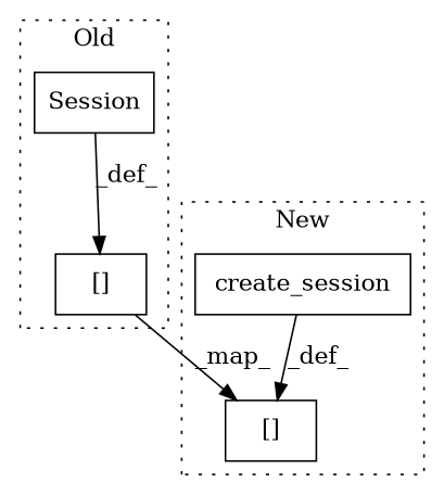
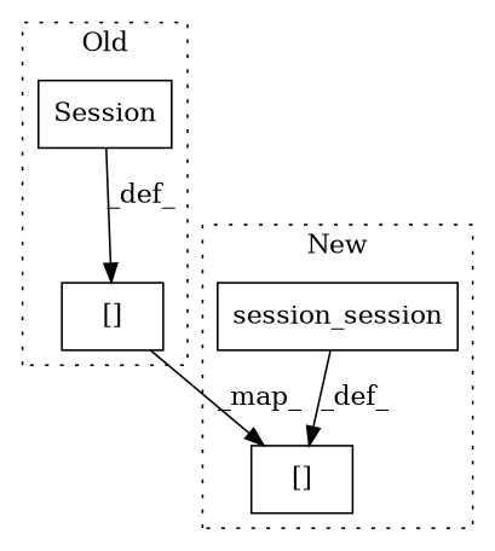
  digraph {
    node [a=32 l="7,1" shape=box]
    n1 [l=9 label=Session s=6415]
    n2 [a=2 label="[]" s="6371,6384"]
-   n3 [l=16 label=create_session s=6439]
+   n3 [l=16 label=session_session s=6439]
    n4 [a=2 label="[]" s="6406,6419"]
    subgraph cluster_1 {
      label=Old
      style=dotted
      n1
      n2
    }
    subgraph cluster_2 {
      label=New
      style=dotted
      n3
      n4
    }
    n1 -> n2 [label=_def_]
    n2 -> n4 [label=_map_]
    n3 -> n4 [label=_def_]
  }
